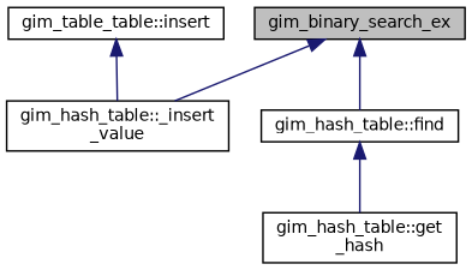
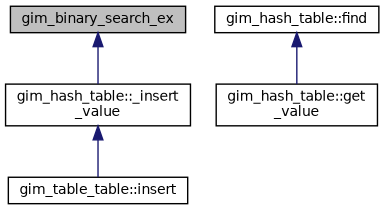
  digraph {
    rankdir=TB
    node [color=black fillcolor=white fontname=Helvetica fontsize=10 shape=record style=filled]
    edge [color=midnightblue dir=back fontname=Helvetica fontsize=10 labelfontname=Helvetica labelfontsize=10 style=solid]
    n1 [fillcolor=grey75 fontcolor=black height=0.2 label=gim_binary_search_ex width=0.4]
    n2 [height=0.2 label="gim_hash_table::_insert\l_value" width=0.4]
    n3 [height=0.2 label="gim_hash_table::find" width=0.4]
    n4 [height=0.2 label="gim_table_table::insert" width=0.4]
-   n5 [height=0.2 label="gim_hash_table::get\l_hash" width=0.4]
+   n5 [height=0.2 label="gim_hash_table::get\l_value" width=0.4]
    n1 -> n2
-   n1 -> n3
-   n4 -> n2
+   n2 -> n4
    n3 -> n5
  }
